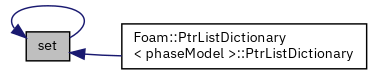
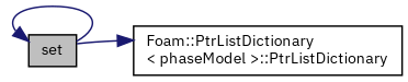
  digraph {
    rankdir=LR
    fontname="IBM Plex Sans"
    node [color=black fontname="IBM Plex Sans" fontsize=10 shape=record]
    edge [color=midnightblue dir=back fontname="IBM Plex Sans" fontsize=10 labelfontname=Helvetica labelfontsize=10 style=solid]
    n1 [fillcolor=grey75 fontcolor=black height=0.2 label=set style=filled width=0.4]
    n2 [height=0.2 label="Foam::PtrListDictionary\l\< phaseModel \>::PtrListDictionary" width=0.4]
    n1 -> n1
-   n1 -> n2
+   n2 -> n1
  }
